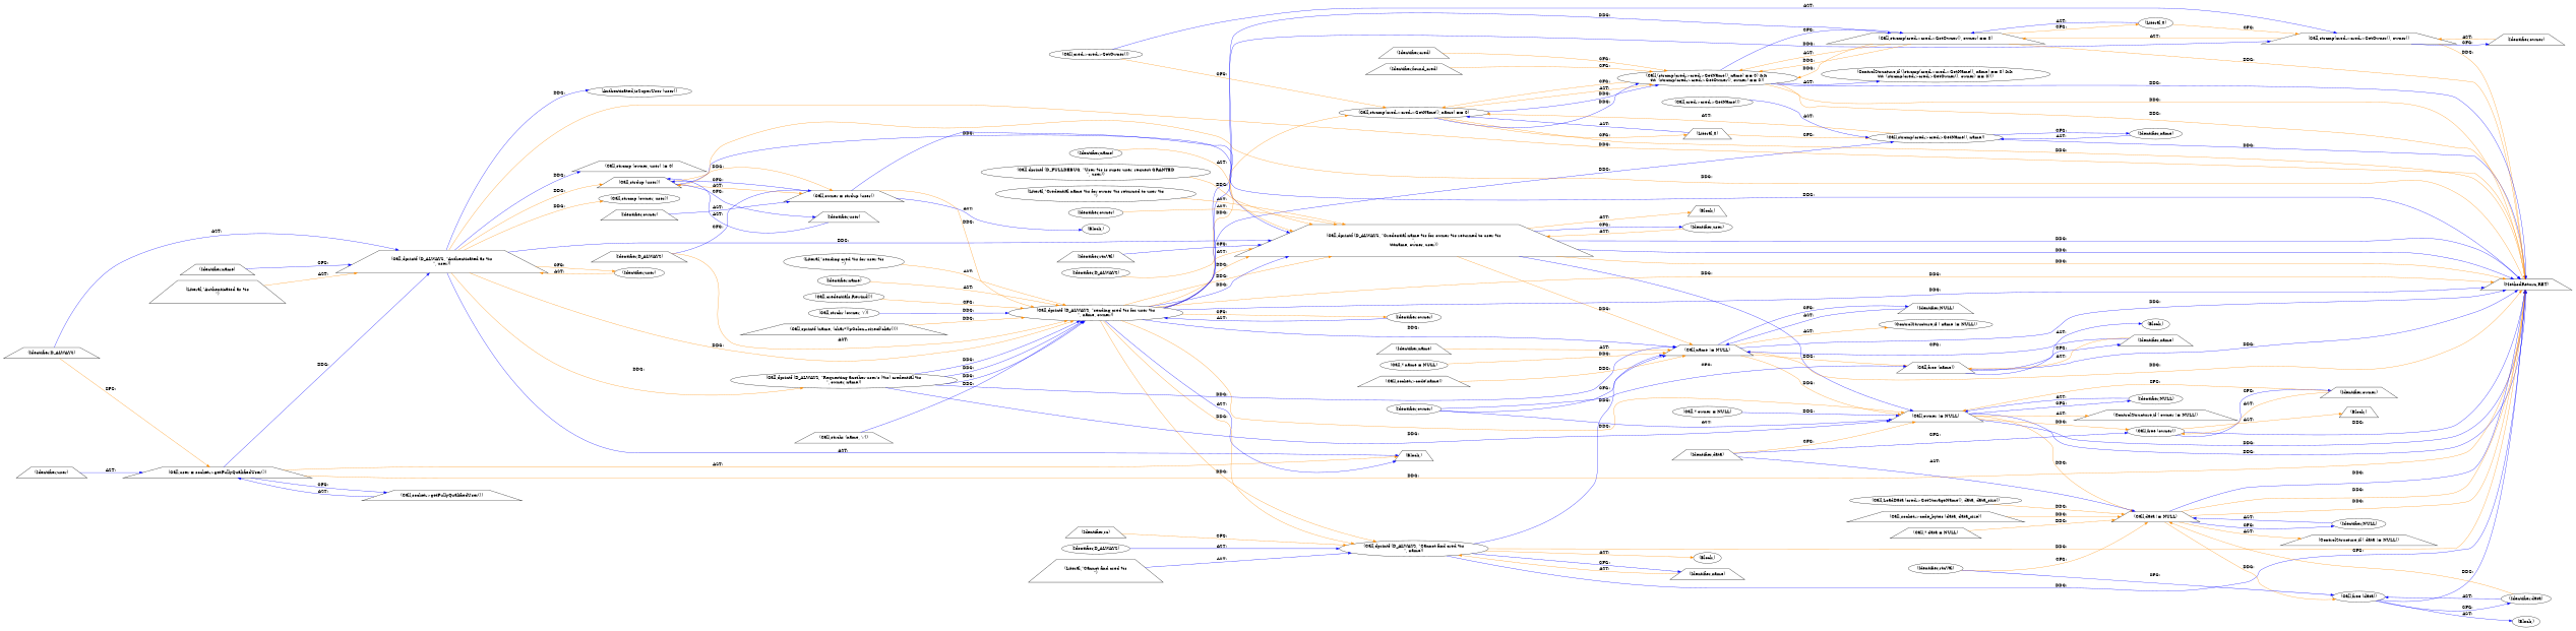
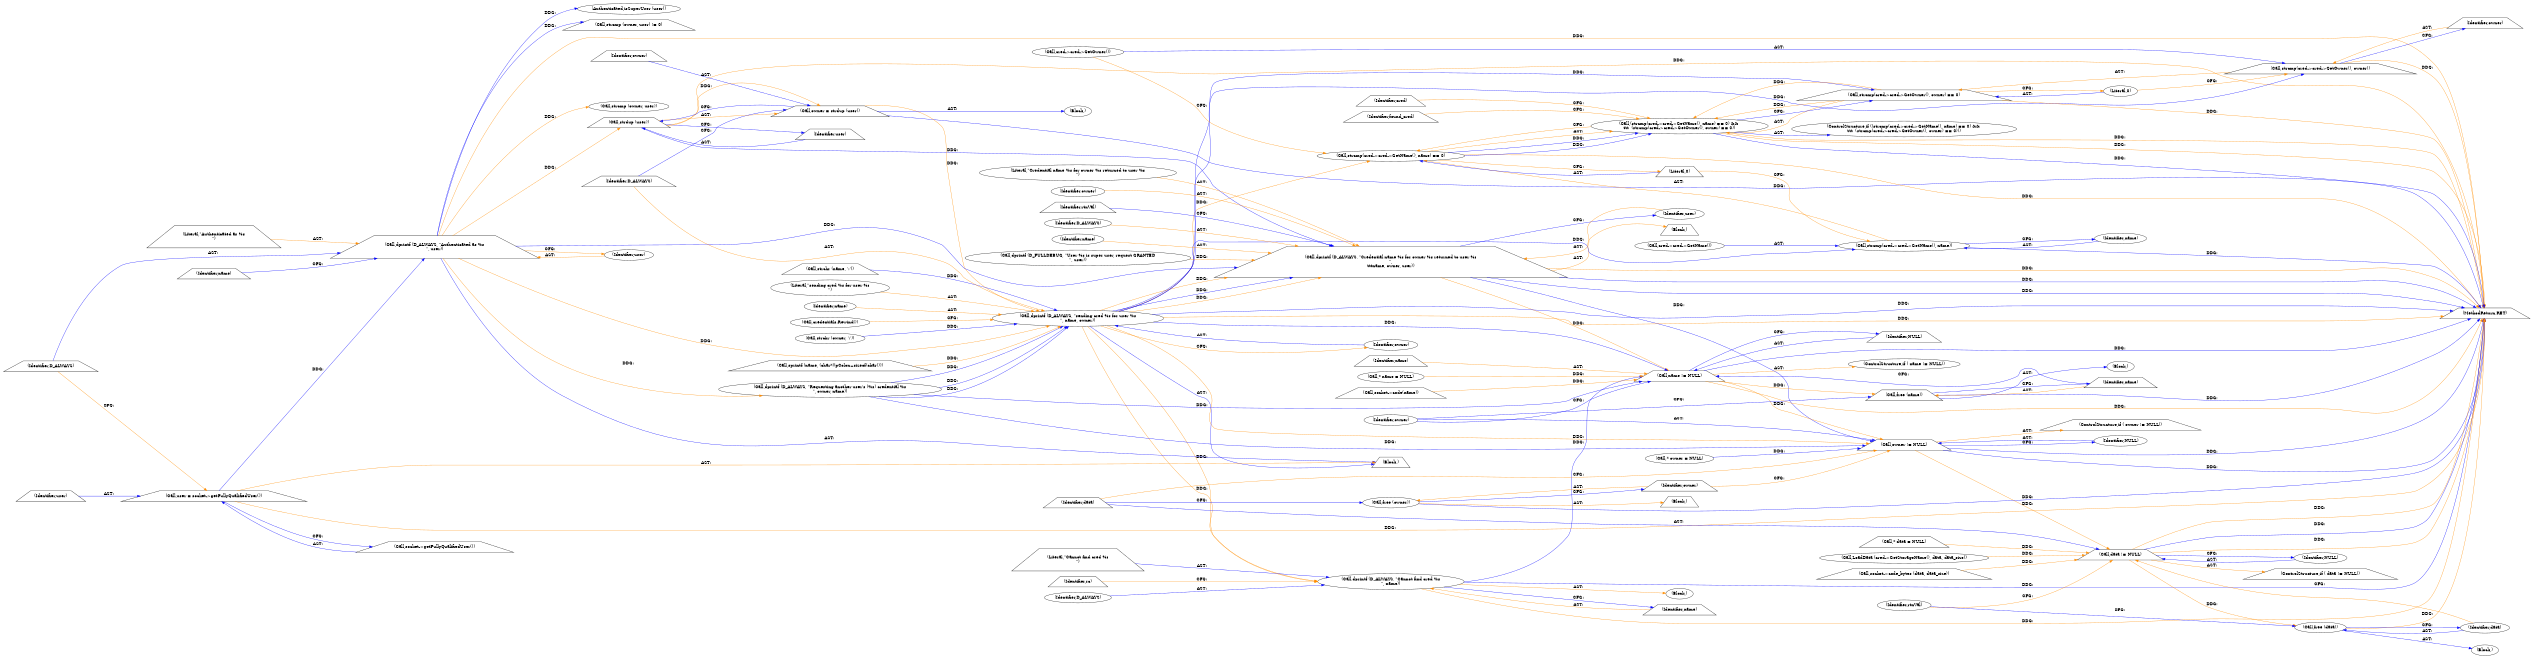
  digraph {
    rankdir=LR
    node [shape=trapezium]
    edge [color=darkorange]
    n1 [label="(Call,strdup (user))"]
    n2 [label="(Call,owner = strdup (user))"]
    n3 [label="(Call,dprintf (D_ALWAYS, \"Credential name %s for owner %s returned to user %s\n\",\n\t\t\tname, owner, user))"]
    n4 [label="(Identifier,user)"]
    n5 [label="(MethodReturn,RET)"]
    n6 [label="(Call,dprintf (D_ALWAYS, \"sending cred %s for user %s\n\", name, owner))" shape=ellipse]
    n7 [label="(Block,)" shape=ellipse]
    n8 [label="(Call,name != NULL)"]
    n9 [label="(Call,owner != NULL)"]
    n10 [label="(Block,)"]
    n11 [label="(Identifier,user)" shape=ellipse]
    n12 [label="(Call,dprintf (D_ALWAYS, \"Authenticated as %s\n\", user))"]
    n13 [label="(Authenticated,isSuperUser (user))" shape=ellipse]
    n14 [label="(Call,strcmp (owner, user) != 0)"]
    n15 [label="(Block,)"]
    n16 [label="(Call,dprintf (D_ALWAYS, \"Requesting another user's (%s) credential %s\n\", owner, name))" shape=ellipse]
    n17 [label="(Call,strcmp (owner, user))" shape=ellipse]
    n18 [label="(Identifier,user)" shape=ellipse]
    n19 [label="(Call,strcmp(cred->cred->GetName(), name) == 0)" shape=ellipse]
    n20 [label="(Call,strcmp(cred->cred->GetName(), name))" shape=ellipse]
    n21 [label="(Call,strcmp(cred->cred->GetOwner(), owner) == 0)"]
    n22 [label="(Call,strcmp(cred->cred->GetOwner(), owner))"]
    n23 [label="(Call,dprintf (D_ALWAYS, \"Cannot find cred %s\n\", name))" shape=ellipse]
    n24 [label="(Identifier,owner)" shape=ellipse]
    n25 [label="(Call,user = socket->getFullyQualifiedUser())"]
    n26 [label="(Call,socket->getFullyQualifiedUser())"]
    n27 [label="(Call,(strcmp(cred->cred->GetName(), name) == 0) && \n\t\t\t  (strcmp(cred->cred->GetOwner(), owner) == 0))" shape=ellipse]
    n28 [label="(Literal,0)"]
    n29 [label="(Identifier,name)" shape=ellipse]
    n30 [label="(Literal,0)" shape=ellipse]
    n31 [label="(Identifier,owner)"]
    n32 [label="(Call,free (name))"]
    n33 [label="(Identifier,NULL)"]
    n34 [label="(ControlStructure,if ( name != NULL))" shape=ellipse]
    n35 [label="(Call,free (owner))" shape=ellipse]
    n36 [label="(Call,data != NULL)"]
    n37 [label="(Identifier,NULL)" shape=ellipse]
    n38 [label="(ControlStructure,if ( owner != NULL))"]
    n39 [label="(Identifier,name)"]
    n40 [label="(Block,)" shape=ellipse]
    n41 [label="(ControlStructure,if ((strcmp(cred->cred->GetName(), name) == 0) && \n\t\t\t  (strcmp(cred->cred->GetOwner(), owner) == 0)))" shape=ellipse]
    n42 [label="(Identifier,name)"]
    n43 [label="(Block,)" shape=ellipse]
    n44 [label="(Block,)"]
    n45 [label="(Identifier,owner)"]
    n46 [label="(Call,free (data))" shape=ellipse]
    n47 [label="(Identifier,NULL)" shape=ellipse]
    n48 [label="(ControlStructure,if ( data != NULL))"]
    n49 [label="(Identifier,data)" shape=ellipse]
    n50 [label="(Block,)" shape=ellipse]
    n51 [label="(Call,socket->code_bytes (data, data_size))"]
    n52 [label="(Literal,\"Cannot find cred %s\n\")"]
    n53 [label="(Call,strchr (name, ':'))"]
    n54 [label="(Identifier,name)"]
    n55 [label="(Identifier,owner)"]
    n56 [label="(Identifier,rtnVal)" shape=ellipse]
    n57 [label="(Call,* owner = NULL)" shape=ellipse]
    n58 [label="(Literal,\"sending cred %s for user %s\n\")" shape=ellipse]
    n59 [label="(Identifier,D_ALWAYS)"]
    n60 [label="(Identifier,name)"]
    n61 [label="(Identifier,data)"]
    n62 [label="(Identifier,cred)"]
    n63 [label="(Literal,\"Credential name %s for owner %s returned to user %s\n\")" shape=ellipse]
    n64 [label="(Literal,\"Authenticated as %s\n\")"]
    n65 [label="(Identifier,owner)" shape=ellipse]
    n66 [label="(Identifier,name)" shape=ellipse]
    n67 [label="(Identifier,user)"]
    n68 [label="(Call,credentials.Rewind())" shape=ellipse]
    n69 [label="(Call,strchr (owner, ':'))" shape=ellipse]
    n70 [label="(Call,* data = NULL)"]
    n71 [label="(Call,* name = NULL)" shape=ellipse]
    n72 [label="(Identifier,rc)"]
    n73 [label="(Identifier,rtnVal)"]
    n74 [label="(Call,LoadData (cred->GetStorageName(), data, data_size))" shape=ellipse]
    n75 [label="(Call,socket->code(name))"]
    n76 [label="(Call,cred->cred->GetOwner())" shape=ellipse]
    n77 [label="(Identifier,D_ALWAYS)" shape=ellipse]
    n78 [label="(Identifier,name)" shape=ellipse]
    n79 [label="(Call,sprintf (name, (char*)(pColon+sizeof(char))))"]
    n80 [label="(Identifier,D_ALWAYS)" shape=ellipse]
    n81 [label="(Identifier,owner)" shape=ellipse]
    n82 [label="(Call,dprintf (D_FULLDEBUG, \"User %s is super user, request GRANTED\n\", user))" shape=ellipse]
    n83 [label="(Call,cred->cred->GetName())" shape=ellipse]
    n84 [label="(Identifier,D_ALWAYS)"]
    n85 [label="(Identifier,found_cred)"]
    n1 -> n2 [label="AST: "]
    n1 -> n2 [label="DDG: "]
    n1 -> n3 [color=blue label="DDG: "]
    n1 -> n4 [color=blue label="CFG: "]
-   n5 -> n1 [label="DDG: "]
+   n1 -> n5 [label="DDG: "]
    n2 -> n1 [color=blue label="CFG: "]
    n2 -> n5 [color=blue label="DDG: "]
    n2 -> n6 [label="DDG: "]
    n2 -> n7 [color=blue label="AST: "]
    n3 -> n5 [label="DDG: "]
    n3 -> n5 [color=blue label="DDG: "]
    n3 -> n5 [color=blue label="DDG: "]
    n3 -> n8 [label="DDG: "]
    n3 -> n9 [color=blue label="DDG: "]
    n3 -> n10 [label="AST: "]
    n3 -> n11 [color=blue label="CFG: "]
    n4 -> n1 [color=blue label="AST: "]
    n6 -> n3 [label="DDG: "]
    n6 -> n3 [color=blue label="DDG: "]
    n6 -> n3 [label="DDG: "]
    n6 -> n5 [color=blue label="DDG: "]
    n6 -> n5 [label="DDG: "]
    n6 -> n8 [color=blue label="DDG: "]
    n6 -> n9 [label="DDG: "]
    n6 -> n15 [color=blue label="AST: "]
    n6 -> n19 [label="DDG: "]
    n6 -> n20 [color=blue label="DDG: "]
    n6 -> n21 [color=blue label="DDG: "]
    n6 -> n22 [color=blue label="DDG: "]
    n6 -> n23 [label="DDG: "]
    n6 -> n23 [label="DDG: "]
    n6 -> n24 [label="CFG: "]
    n8 -> n5 [color=blue label="DDG: "]
    n8 -> n5 [label="DDG: "]
    n8 -> n9 [label="DDG: "]
    n8 -> n32 [label="DDG: "]
    n8 -> n33 [color=blue label="CFG: "]
    n8 -> n34 [label="AST: "]
    n9 -> n5 [color=blue label="DDG: "]
    n9 -> n5 [color=blue label="DDG: "]
-   n9 -> n35 [label="DDG: "]
    n9 -> n36 [label="DDG: "]
    n9 -> n37 [color=blue label="CFG: "]
    n9 -> n38 [label="AST: "]
    n11 -> n3 [label="AST: "]
    n12 -> n1 [label="DDG: "]
    n12 -> n3 [color=blue label="DDG: "]
    n12 -> n5 [label="DDG: "]
    n12 -> n6 [label="DDG: "]
    n12 -> n13 [color=blue label="DDG: "]
    n12 -> n14 [color=blue label="DDG: "]
    n12 -> n15 [color=blue label="AST: "]
    n12 -> n16 [label="DDG: "]
    n12 -> n17 [label="DDG: "]
    n12 -> n18 [label="CFG: "]
    n16 -> n6 [color=blue label="DDG: "]
    n16 -> n6 [color=blue label="DDG: "]
    n16 -> n6 [color=blue label="DDG: "]
    n16 -> n8 [color=blue label="DDG: "]
    n16 -> n9 [color=blue label="DDG: "]
    n18 -> n12 [label="AST: "]
    n19 -> n5 [label="DDG: "]
    n19 -> n27 [label="AST: "]
    n19 -> n27 [color=blue label="DDG: "]
    n19 -> n27 [color=blue label="DDG: "]
    n19 -> n28 [label="CFG: "]
    n20 -> n5 [color=blue label="DDG: "]
    n20 -> n19 [label="AST: "]
    n20 -> n29 [color=blue label="CFG: "]
    n21 -> n5 [label="DDG: "]
    n21 -> n27 [label="AST: "]
    n21 -> n27 [label="DDG: "]
    n21 -> n27 [label="DDG: "]
    n21 -> n30 [label="CFG: "]
    n22 -> n5 [label="DDG: "]
    n22 -> n21 [label="AST: "]
    n22 -> n31 [color=blue label="CFG: "]
    n23 -> n5 [label="DDG: "]
    n23 -> n5 [color=blue label="DDG: "]
    n23 -> n8 [color=blue label="DDG: "]
    n23 -> n39 [color=blue label="CFG: "]
    n23 -> n40 [label="AST: "]
    n24 -> n6 [color=blue label="AST: "]
    n25 -> n5 [label="DDG: "]
    n25 -> n12 [color=blue label="DDG: "]
    n25 -> n15 [label="AST: "]
    n25 -> n26 [color=blue label="CFG: "]
    n26 -> n25 [color=blue label="AST: "]
    n27 -> n5 [label="DDG: "]
    n27 -> n5 [label="DDG: "]
    n27 -> n5 [color=blue label="DDG: "]
    n27 -> n19 [label="CFG: "]
    n27 -> n21 [color=blue label="CFG: "]
    n27 -> n41 [color=blue label="AST: "]
    n28 -> n19 [color=blue label="AST: "]
    n28 -> n20 [label="CFG: "]
    n29 -> n20 [color=blue label="AST: "]
    n30 -> n21 [color=blue label="AST: "]
    n30 -> n22 [label="CFG: "]
    n31 -> n22 [label="AST: "]
    n32 -> n5 [color=blue label="DDG: "]
    n32 -> n42 [color=blue label="CFG: "]
    n32 -> n43 [color=blue label="AST: "]
    n33 -> n8 [color=blue label="AST: "]
    n35 -> n5 [color=blue label="DDG: "]
    n35 -> n44 [label="AST: "]
    n35 -> n45 [color=blue label="CFG: "]
    n36 -> n5 [label="DDG: "]
    n36 -> n5 [color=blue label="DDG: "]
    n36 -> n5 [label="DDG: "]
    n36 -> n46 [label="DDG: "]
    n36 -> n47 [color=blue label="CFG: "]
    n36 -> n48 [label="AST: "]
    n37 -> n9 [color=blue label="AST: "]
    n39 -> n23 [label="AST: "]
    n42 -> n8 [color=blue label="CFG: "]
    n42 -> n32 [label="AST: "]
    n45 -> n9 [label="CFG: "]
    n45 -> n35 [label="AST: "]
-   n46 -> n5 [color=blue label="DDG: "]
+   n46 -> n5 [label="DDG: "]
    n46 -> n49 [color=blue label="CFG: "]
    n46 -> n50 [color=blue label="AST: "]
    n47 -> n36 [color=blue label="AST: "]
    n49 -> n36 [label="CFG: "]
    n49 -> n46 [color=blue label="AST: "]
    n51 -> n36 [label="DDG: "]
    n52 -> n23 [color=blue label="AST: "]
    n53 -> n6 [color=blue label="DDG: "]
    n54 -> n8 [label="AST: "]
    n55 -> n2 [color=blue label="AST: "]
    n56 -> n36 [label="CFG: "]
    n56 -> n46 [color=blue label="CFG: "]
    n57 -> n9 [color=blue label="DDG: "]
    n58 -> n6 [label="AST: "]
    n59 -> n2 [color=blue label="CFG: "]
    n59 -> n6 [label="AST: "]
    n60 -> n12 [color=blue label="CFG: "]
    n61 -> n9 [label="CFG: "]
    n61 -> n35 [color=blue label="CFG: "]
    n61 -> n36 [color=blue label="AST: "]
    n62 -> n27 [label="CFG: "]
    n63 -> n3 [label="AST: "]
    n64 -> n12 [label="AST: "]
    n65 -> n3 [label="AST: "]
    n66 -> n6 [label="AST: "]
    n67 -> n25 [color=blue label="AST: "]
    n68 -> n6 [label="CFG: "]
    n69 -> n6 [color=blue label="DDG: "]
    n70 -> n36 [label="DDG: "]
    n71 -> n8 [label="DDG: "]
    n72 -> n23 [label="CFG: "]
    n73 -> n3 [color=blue label="CFG: "]
    n74 -> n36 [label="DDG: "]
    n75 -> n8 [label="DDG: "]
    n76 -> n19 [label="CFG: "]
    n76 -> n22 [color=blue label="AST: "]
    n77 -> n3 [label="AST: "]
    n78 -> n3 [label="AST: "]
    n79 -> n6 [label="DDG: "]
    n80 -> n23 [color=blue label="AST: "]
    n81 -> n8 [color=blue label="CFG: "]
    n81 -> n9 [color=blue label="AST: "]
    n81 -> n32 [color=blue label="CFG: "]
    n82 -> n3 [label="DDG: "]
    n83 -> n20 [color=blue label="AST: "]
    n84 -> n12 [color=blue label="AST: "]
    n84 -> n25 [label="CFG: "]
    n85 -> n27 [label="CFG: "]
  }
